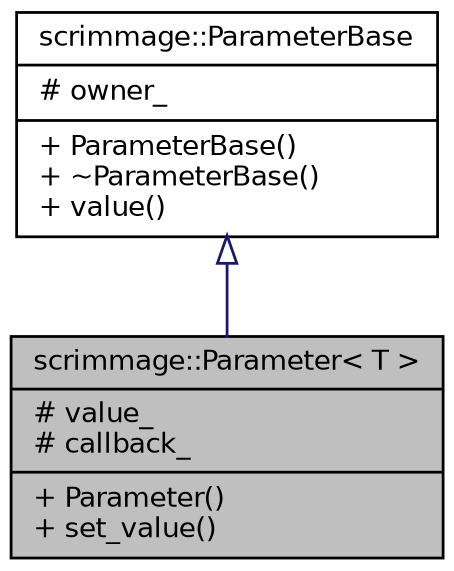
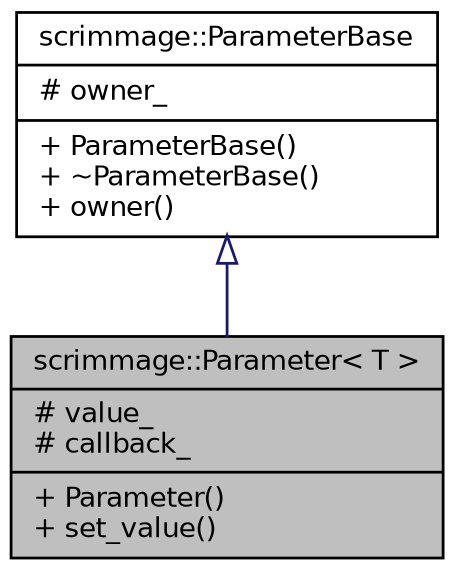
  digraph {
    node [color=black fontname=Helvetica fontsize=10 shape=record style=filled]
    n1 [fillcolor=grey75 fontcolor=black height=0.2 label="{scrimmage::Parameter\< T \>\n|# value_\l# callback_\l|+ Parameter()\l+ set_value()\l}" width=0.4]
-   n2 [fillcolor=white height=0.2 label="{scrimmage::ParameterBase\n|# owner_\l|+ ParameterBase()\l+ ~ParameterBase()\l+ value()\l}" width=0.4]
+   n2 [fillcolor=white height=0.2 label="{scrimmage::ParameterBase\n|# owner_\l|+ ParameterBase()\l+ ~ParameterBase()\l+ owner()\l}" width=0.4]
    n2 -> n1 [arrowtail=onormal color=midnightblue dir=back fontname=Helvetica fontsize=10 labelfontname=Helvetica labelfontsize=10 style=solid]
  }
